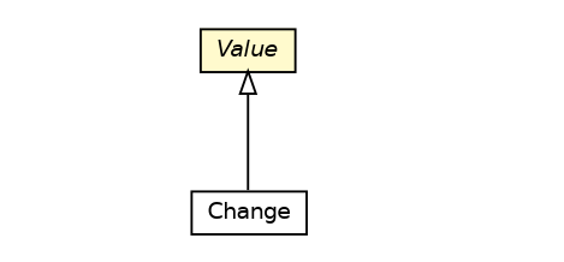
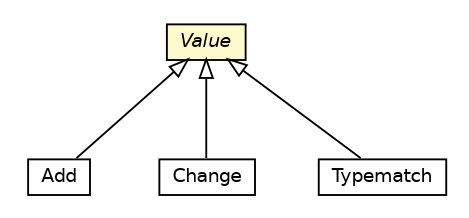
  digraph {
    nodesep=0.25
    ranksep=0.5
    node [fontcolor=black fontname=Helvetica fontsize=10.0 shape=plaintext]
    edge [arrowtail=empty dir=back fontname=Helvetica fontsize=10 headport=p labelfontname=Helvetica labelfontsize=10 tailport=p]
    n1 [label=<<table title="org.universAAL.support.utils.service.Value" border="0" cellborder="1" cellspacing="0" cellpadding="2" port="p" bgcolor="lemonChiffon" href="./Value.html"> 		<tr><td><table border="0" cellspacing="0" cellpadding="1"> <tr><td align="center" balign="center"><font face="Helvetica-Oblique"> Value </font></td></tr> 		</table></td></tr> 		</table>>]
+   n2 [label=<<table title="org.universAAL.support.utils.service.Add" border="0" cellborder="1" cellspacing="0" cellpadding="2" port="p" href="./Add.html"> 		<tr><td><table border="0" cellspacing="0" cellpadding="1"> <tr><td align="center" balign="center"> Add </td></tr> 		</table></td></tr> 		</table>>]
    n3 [label=<<table title="org.universAAL.support.utils.service.Change" border="0" cellborder="1" cellspacing="0" cellpadding="2" port="p" href="./Change.html"> 		<tr><td><table border="0" cellspacing="0" cellpadding="1"> <tr><td align="center" balign="center"> Change </td></tr> 		</table></td></tr> 		</table>>]
+   n4 [label=<<table title="org.universAAL.support.utils.service.Typematch" border="0" cellborder="1" cellspacing="0" cellpadding="2" port="p" href="./Typematch.html"> 		<tr><td><table border="0" cellspacing="0" cellpadding="1"> <tr><td align="center" balign="center"> Typematch </td></tr> 		</table></td></tr> 		</table>>]
+   n1 -> n2
    n1 -> n3
+   n1 -> n4
  }
